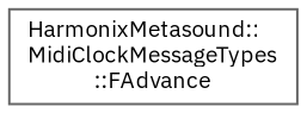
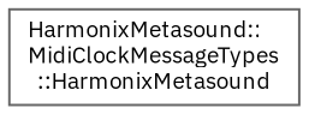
  digraph {
    rankdir=LR
    fontname="IBM Plex Sans"
-   n1 [color=grey40 fillcolor=white fontname="IBM Plex Sans" fontsize=10 height=0.2 label="HarmonixMetasound::\lMidiClockMessageTypes\l::FAdvance" shape=box style=filled width=0.4]
+   n1 [color=grey40 fillcolor=white fontname="IBM Plex Sans" fontsize=10 height=0.2 label="HarmonixMetasound::\lMidiClockMessageTypes\l::HarmonixMetasound" shape=box style=filled width=0.4]
  }
